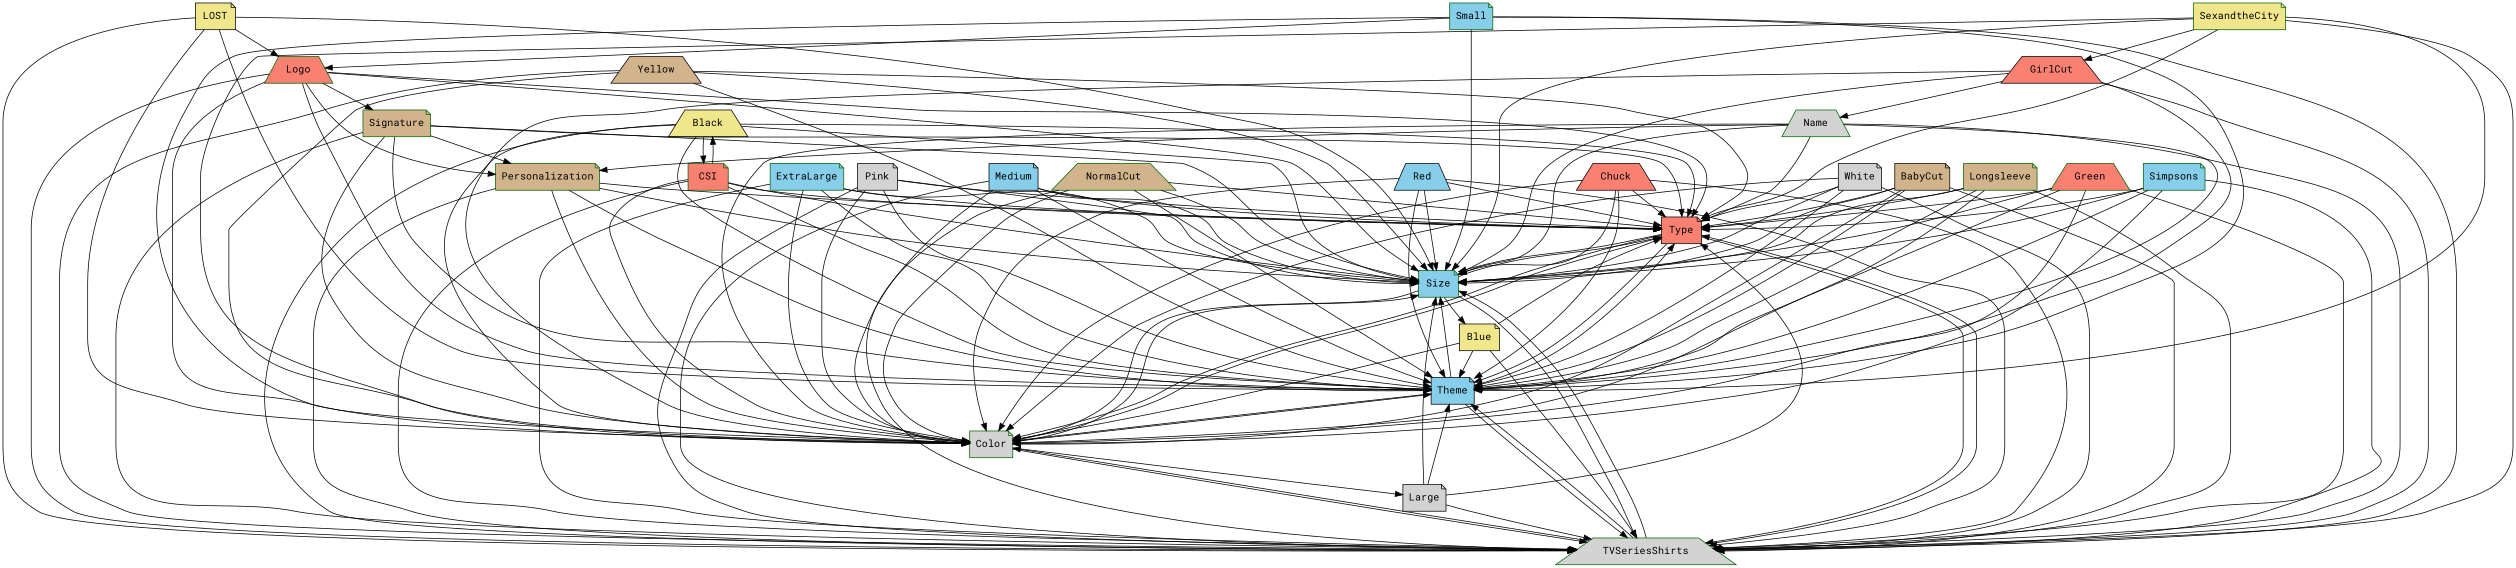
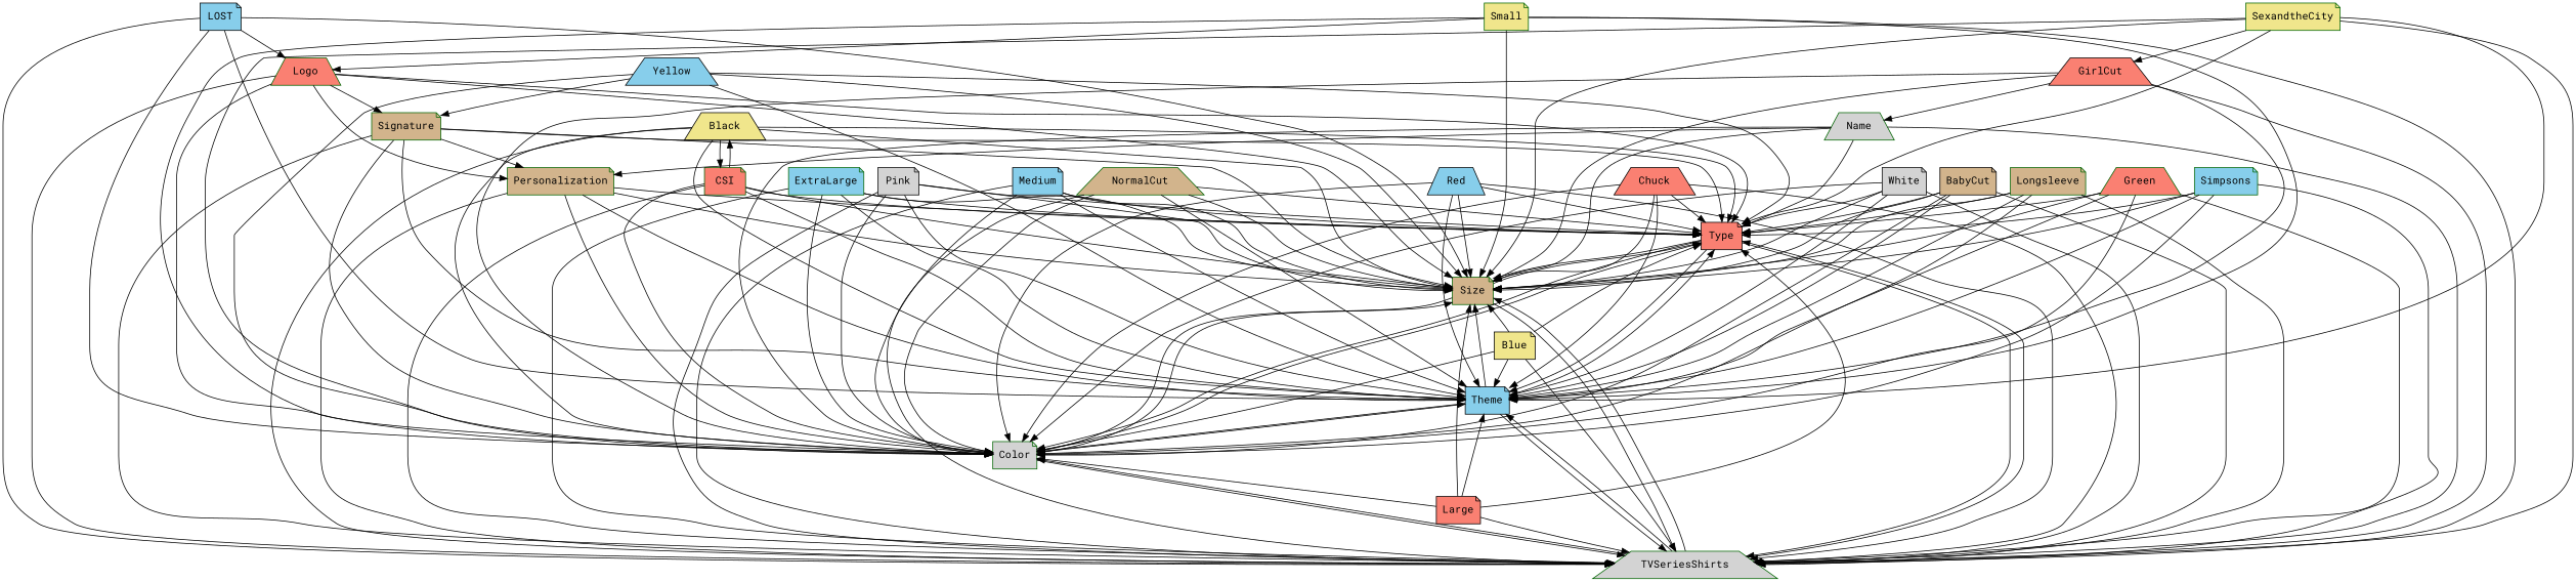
  digraph {
    fontname="Roboto Mono"
    rankdir=TB
    node [color=darkgreen fillcolor=salmon fontname="Roboto Mono" shape=note style=filled]
    edge [arrowhead=normal fontname="Roboto Mono"]
    n1 [color=black fillcolor=khaki label=Black shape=trapezium]
    n2 [color=black label=Type]
    n3 [label=CSI]
-   n4 [fillcolor=skyblue label=Size]
+   n4 [fillcolor=tan label=Size]
    n5 [fillcolor=lightgrey label=TVSeriesShirts shape=trapezium]
    n6 [fillcolor=lightgrey label=Color]
    n7 [color=black fillcolor=skyblue label=Theme]
    n8 [label=Logo shape=trapezium]
    n9 [fillcolor=tan label=Signature]
    n10 [fillcolor=tan label=Personalization]
    n11 [color=black fillcolor=tan label=BabyCut]
    n12 [fillcolor=skyblue label=Simpsons]
    n13 [fillcolor=tan label=Longsleeve]
    n14 [color=black fillcolor=khaki label=Blue]
    n15 [fillcolor=tan label=NormalCut shape=trapezium]
    n16 [color=black fillcolor=lightgrey label=Pink]
    n17 [fillcolor=skyblue label=ExtraLarge]
    n18 [color=black fillcolor=skyblue label=Medium]
    n19 [color=black fillcolor=skyblue label=Red shape=trapezium]
    n20 [color=black label=Chuck shape=trapezium]
-   n21 [color=black fillcolor=lightgrey label=Large]
-   n22 [color=black fillcolor=tan label=Yellow shape=trapezium]
+   n21 [color=black label=Large]
+   n22 [color=black fillcolor=skyblue label=Yellow shape=trapezium]
    n23 [color=black label=GirlCut shape=trapezium]
    n24 [fillcolor=lightgrey label=Name shape=trapezium]
    n25 [color=black fillcolor=lightgrey label=White]
    n26 [label=Green shape=trapezium]
-   n27 [color=black fillcolor=khaki label=LOST]
+   n27 [color=black fillcolor=skyblue label=LOST]
    n28 [fillcolor=khaki label=SexandtheCity]
-   n29 [fillcolor=skyblue label=Small]
+   n29 [fillcolor=khaki label=Small]
    n1 -> n2
    n1 -> n3
    n1 -> n4
    n1 -> n5
    n1 -> n6
    n1 -> n7
    n2 -> n4
    n2 -> n5
    n2 -> n6
    n2 -> n7
    n3 -> n1
    n3 -> n2
    n3 -> n4
    n3 -> n5
    n3 -> n6
    n3 -> n7
    n4 -> n2
    n4 -> n5
    n4 -> n6
    n5 -> n2
    n5 -> n4
    n5 -> n6
    n5 -> n7
    n6 -> n2
    n6 -> n4
    n6 -> n5
    n6 -> n7
    n7 -> n2
    n7 -> n4
    n7 -> n5
    n7 -> n6
    n8 -> n2
    n8 -> n4
    n8 -> n5
    n8 -> n6
-   n8 -> n7
    n8 -> n9
    n8 -> n10
    n9 -> n2
    n9 -> n4
    n9 -> n5
    n9 -> n6
    n9 -> n7
    n9 -> n10
    n10 -> n2
    n10 -> n4
    n10 -> n5
    n10 -> n6
    n10 -> n7
    n11 -> n2
    n11 -> n4
    n11 -> n5
    n11 -> n6
    n11 -> n7
    n12 -> n2
    n12 -> n4
    n12 -> n5
    n12 -> n6
    n12 -> n7
    n13 -> n2
    n13 -> n4
    n13 -> n5
    n13 -> n6
    n13 -> n7
    n14 -> n2
-   n4 -> n14
+   n14 -> n4
    n14 -> n5
    n14 -> n6
    n14 -> n7
    n15 -> n2
    n15 -> n4
    n15 -> n5
    n15 -> n6
    n15 -> n7
    n16 -> n2
    n16 -> n4
    n16 -> n5
    n16 -> n6
    n16 -> n7
    n17 -> n2
    n17 -> n4
    n17 -> n5
    n17 -> n6
    n17 -> n7
    n18 -> n2
    n18 -> n4
    n18 -> n5
    n18 -> n6
    n18 -> n7
    n19 -> n2
    n19 -> n4
    n19 -> n5
    n19 -> n6
    n19 -> n7
    n20 -> n2
    n20 -> n4
    n20 -> n5
    n20 -> n6
    n20 -> n7
    n21 -> n2
    n21 -> n4
    n21 -> n5
-   n6 -> n21
+   n21 -> n6
    n21 -> n7
    n22 -> n2
    n22 -> n4
-   n22 -> n5
+   n22 -> n9
    n22 -> n6
    n22 -> n7
    n23 -> n4
    n23 -> n5
    n23 -> n6
    n23 -> n7
    n23 -> n24
    n24 -> n2
    n24 -> n4
    n24 -> n5
    n24 -> n6
-   n24 -> n7
    n24 -> n10
    n25 -> n2
    n25 -> n4
    n25 -> n5
    n25 -> n6
    n25 -> n7
    n26 -> n2
    n26 -> n4
    n26 -> n5
    n26 -> n6
    n26 -> n7
    n27 -> n4
    n27 -> n5
    n27 -> n6
    n27 -> n7
    n27 -> n8
    n28 -> n2
    n28 -> n4
    n28 -> n5
    n28 -> n6
    n28 -> n7
    n28 -> n23
    n29 -> n4
    n29 -> n5
    n29 -> n6
    n29 -> n7
    n29 -> n8
  }
